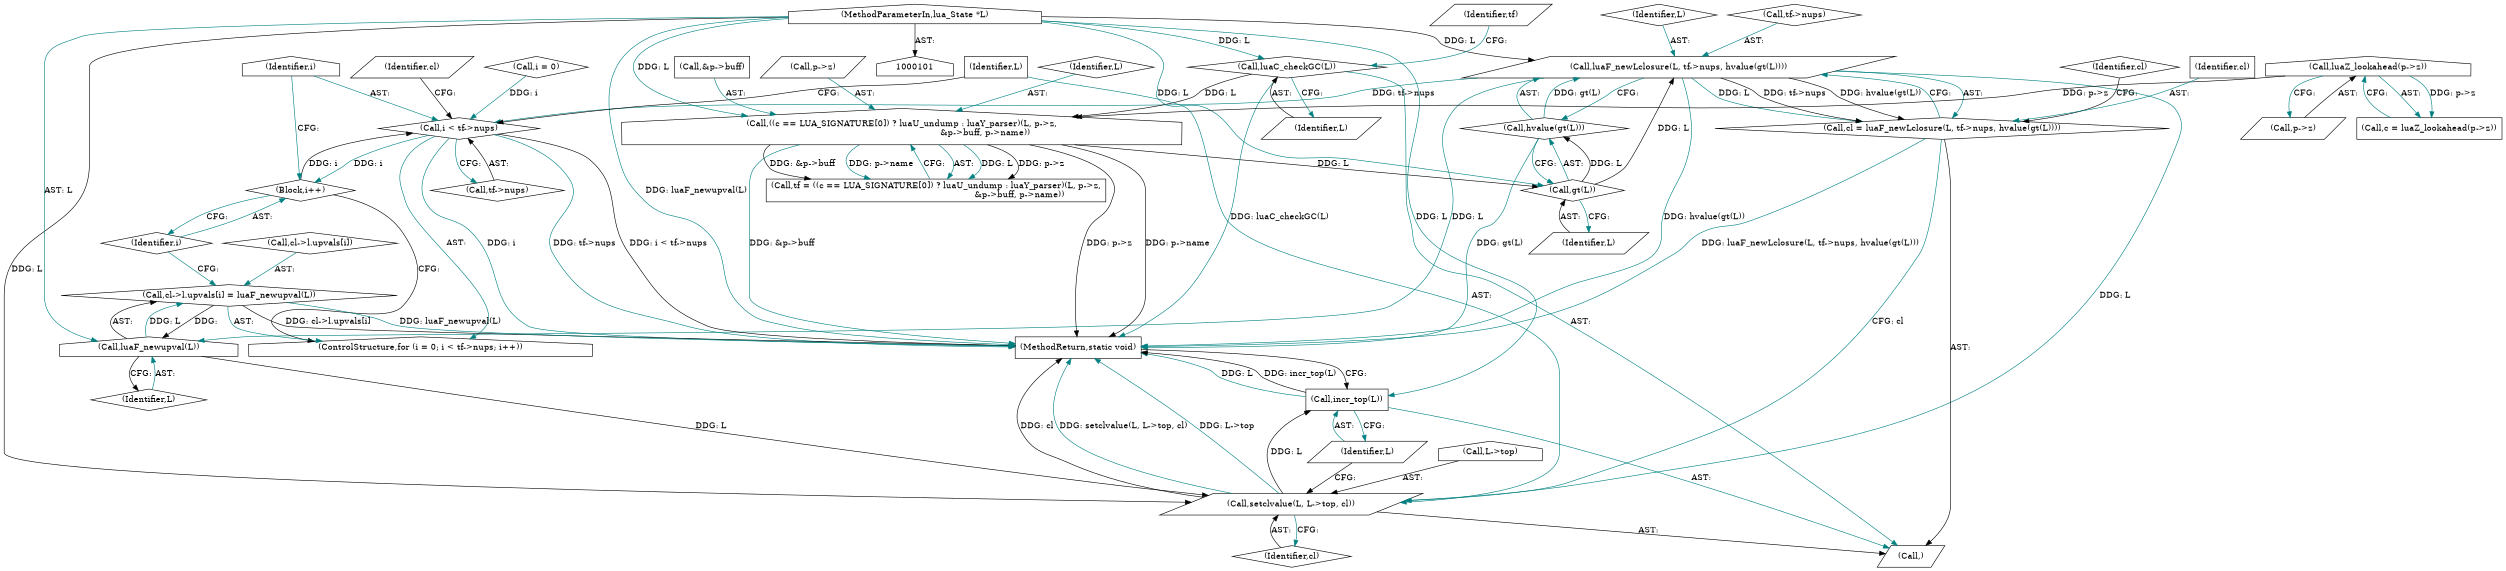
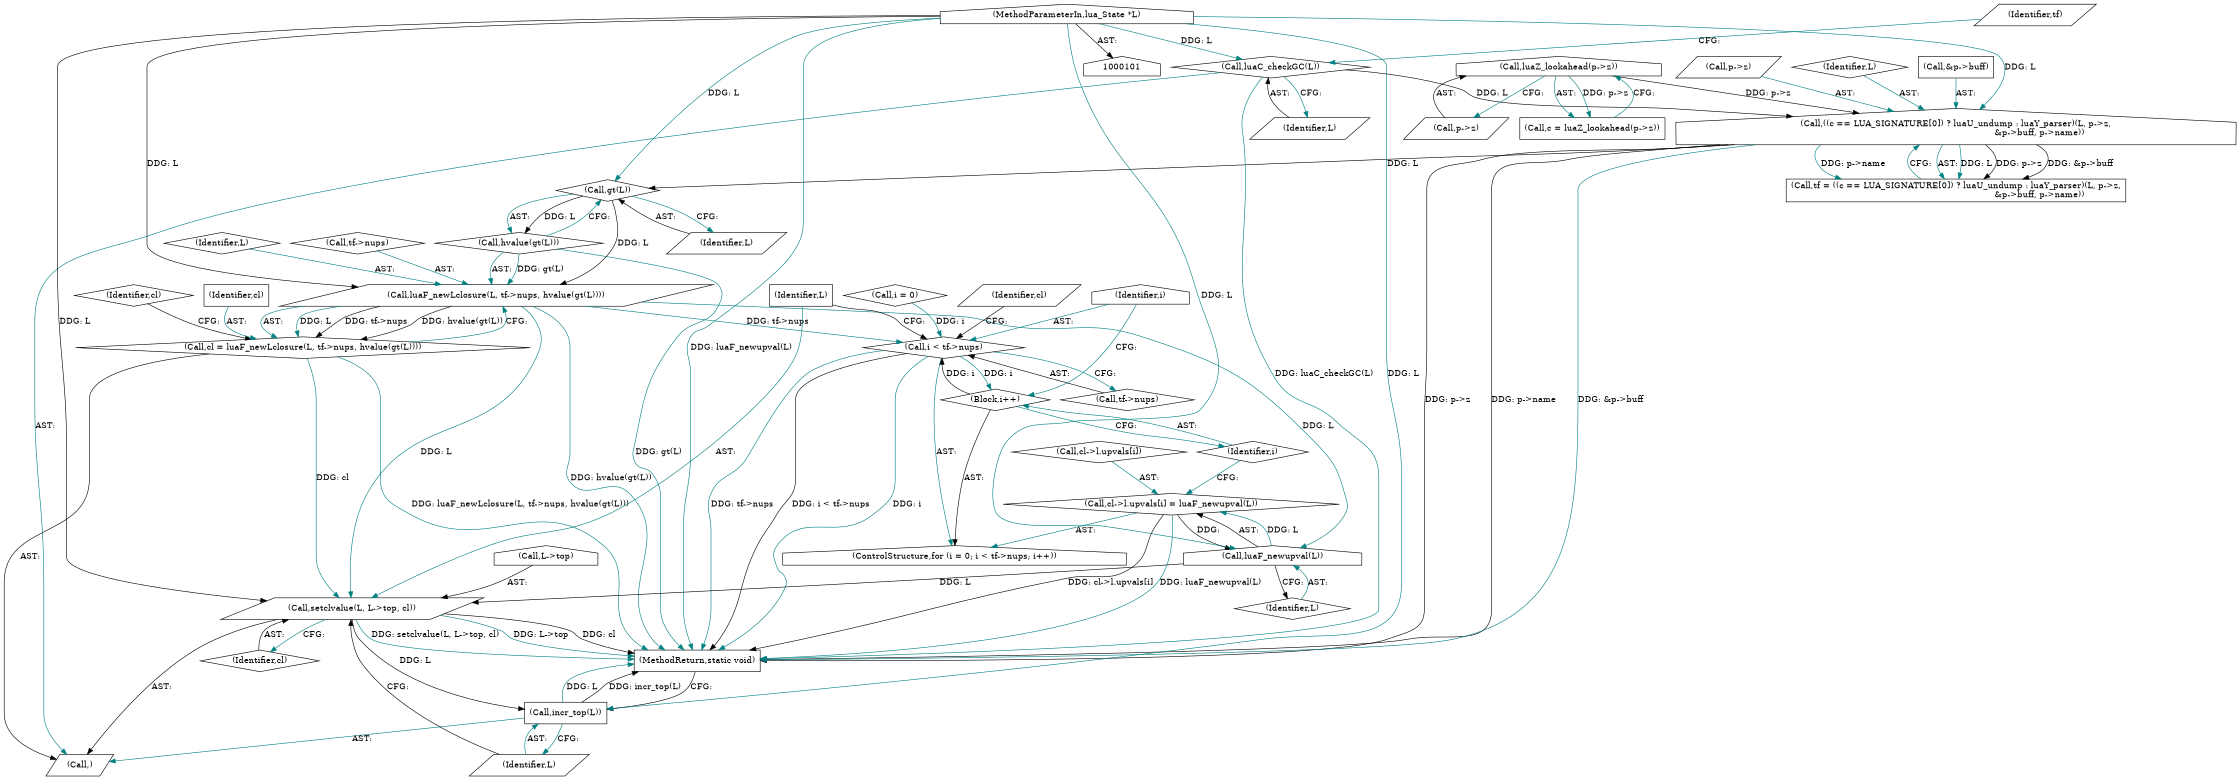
  digraph {
    node [shape=diamond]
    edge [color=teal]
    n1 [label="(Call,luaF_newLclosure(L, tf->nups, hvalue(gt(L))))" shape=parallelogram]
    n2 [label="(Call,hvalue(gt(L)))"]
    n3 [label="(Call,cl = luaF_newLclosure(L, tf->nups, hvalue(gt(L))))"]
    n4 [label="(Call,setclvalue(L, L->top, cl))" shape=parallelogram]
    n5 [label="(Call,i < tf->nups)"]
    n6 [label="(Call,luaF_newupval(L))" shape=house]
    n7 [label="(MethodReturn,static void)" shape=box]
    n8 [label="(Call,gt(L))"]
    n9 [label="(Call,)" shape=parallelogram]
    n10 [label="(Call,incr_top(L))" shape=box]
    n11 [label="(Identifier,cl)"]
    n12 [label="(Block,i++)"]
    n13 [label="(Call,tf->nups)"]
    n14 [label="(ControlStructure,for (i = 0; i < tf->nups; i++))" shape=house]
    n15 [label="(Call,cl->l.upvals[i] = luaF_newupval(L))"]
    n16 [label="(Identifier,L)"]
    n17 [label="(Identifier,L)" shape=parallelogram]
    n18 [label="(Call,((c == LUA_SIGNATURE[0]) ? luaU_undump : luaY_parser)(L, p->z,\n                                                              &p->buff, p->name))" shape=house]
    n19 [label="(Call,tf = ((c == LUA_SIGNATURE[0]) ? luaU_undump : luaY_parser)(L, p->z,\n                                                              &p->buff, p->name))" shape=box]
    n20 [label="(Call,luaC_checkGC(L))"]
    n21 [label="(Identifier,L)" shape=parallelogram]
    n22 [label="(MethodParameterIn,lua_State *L)" shape=house]
    1000101 [shape=house]
    n24 [label="(Identifier,L)" shape=parallelogram]
    n25 [label="(Call,luaZ_lookahead(p->z))" shape=house]
    n26 [label="(Call,c = luaZ_lookahead(p->z))" shape=box]
    n27 [label="(Call,p->z)" shape=parallelogram]
    n28 [label="(Identifier,i)"]
    n29 [label="(Identifier,tf)" shape=parallelogram]
    n30 [label="(Call,cl->l.upvals[i])"]
    n31 [label="(Call,p->z)" shape=parallelogram]
    n32 [label="(Identifier,cl)"]
    n33 [label="(Identifier,L)"]
    n34 [label="(Identifier,L)"]
    n35 [label="(Identifier,i)" shape=house]
    n36 [label="(Call,tf->nups)"]
    n37 [label="(Call,L->top)" shape=house]
    n38 [label="(Identifier,L)" shape=box]
    n39 [label="(Call,i = 0)"]
    n40 [label="(Call,&p->buff)" shape=box]
    n41 [label="(Identifier,cl)" shape=parallelogram]
    n42 [label="(Identifier,cl)" shape=box]
-   n1 -> n2 [label="CFG: "]
    n1 -> n3 [label="AST: "]
    n1 -> n3 [label="DDG: L"]
    n1 -> n3 [color=black label="DDG: tf->nups"]
    n1 -> n3 [color=black label="DDG: hvalue(gt(L))"]
    n1 -> n4 [label="DDG: L"]
    n1 -> n5 [label="DDG: tf->nups"]
    n1 -> n6 [label="DDG: L"]
    n1 -> n7 [label="DDG: hvalue(gt(L))"]
    n2 -> n1 [label="AST: "]
    n2 -> n1 [label="DDG: gt(L)"]
    n2 -> n7 [label="DDG: gt(L)"]
    n2 -> n8 [label="CFG: "]
    n3 -> n1 [label="CFG: "]
-   n3 -> n4 [label="CFG: cl"]
+   n3 -> n4 [label="DDG: cl"]
    n3 -> n7 [label="DDG: luaF_newLclosure(L, tf->nups, hvalue(gt(L)))"]
    n3 -> n9 [color=black label="AST: "]
    n4 -> n7 [label="DDG: setclvalue(L, L->top, cl)"]
    n4 -> n7 [label="DDG: L->top"]
    n4 -> n7 [color=black label="DDG: cl"]
    n4 -> n9 [color=black label="AST: "]
    n4 -> n10 [color=black label="DDG: L"]
    n4 -> n11 [label="CFG: "]
    n5 -> n7 [color=black label="DDG: i < tf->nups"]
    n5 -> n7 [label="DDG: i"]
    n5 -> n7 [label="DDG: tf->nups"]
    n5 -> n12 [label="DDG: i"]
    n5 -> n13 [label="CFG: "]
    n5 -> n14 [label="AST: "]
    n6 -> n4 [color=black label="DDG: L"]
    n6 -> n15 [color=black label="AST: "]
    n6 -> n15 [label="DDG: L"]
    n6 -> n16 [color=black label="CFG: "]
    n7 -> n10 [color=black label="CFG: "]
    n8 -> n1 [color=black label="DDG: L"]
    n8 -> n2 [label="AST: "]
    n8 -> n2 [color=black label="DDG: L"]
    n8 -> n17 [label="CFG: "]
    n10 -> n7 [label="DDG: L"]
    n10 -> n7 [color=black label="DDG: incr_top(L)"]
    n10 -> n9 [label="AST: "]
    n10 -> n24 [label="CFG: "]
    n11 -> n4 [color=black label="AST: "]
    n12 -> n5 [color=black label="DDG: i"]
-   n12 -> n14 [color=black label="CFG: "]
+   n12 -> n14 [color=black label="AST: "]
    n12 -> n28 [label="CFG: "]
    n13 -> n5 [color=black label="AST: "]
    n15 -> n6 [color=black label="DDG: "]
    n15 -> n7 [color=black label="DDG: cl->l.upvals[i]"]
    n15 -> n7 [label="DDG: luaF_newupval(L)"]
    n15 -> n14 [label="AST: "]
    n16 -> n6 [label="AST: "]
    n17 -> n8 [color=black label="AST: "]
    n18 -> n7 [color=black label="DDG: p->z"]
    n18 -> n7 [color=black label="DDG: p->name"]
    n18 -> n7 [label="DDG: &p->buff"]
    n18 -> n8 [color=black label="DDG: L"]
    n18 -> n19 [label="AST: "]
    n18 -> n19 [label="DDG: L"]
    n18 -> n19 [color=black label="DDG: p->z"]
    n18 -> n19 [color=black label="DDG: &p->buff"]
    n18 -> n19 [label="DDG: p->name"]
    n19 -> n18 [label="CFG: "]
    n20 -> n7 [label="DDG: luaC_checkGC(L)"]
    n20 -> n9 [label="AST: "]
    n20 -> n18 [color=black label="DDG: L"]
    n20 -> n21 [label="CFG: "]
    n21 -> n20 [color=black label="AST: "]
    n22 -> n1 [color=black label="DDG: L"]
    n22 -> n4 [color=black label="DDG: L"]
-   n22 -> n6 [label="AST: L"]
+   n22 -> n6 [label="DDG: L"]
    n22 -> n7 [label="DDG: luaF_newupval(L)"]
    n22 -> n8 [label="DDG: L"]
    n22 -> n10 [label="DDG: L"]
    n22 -> n18 [label="DDG: L"]
    n22 -> n20 [label="DDG: L"]
    n22 -> 1000101 [color=black label="AST: "]
    n24 -> n4 [color=black label="CFG: "]
    n24 -> n10 [label="AST: "]
    n25 -> n18 [color=black label="DDG: p->z"]
    n25 -> n26 [label="AST: "]
    n25 -> n26 [label="DDG: p->z"]
    n25 -> n27 [label="CFG: "]
    n26 -> n25 [label="CFG: "]
    n27 -> n25 [color=black label="AST: "]
    n28 -> n12 [label="AST: "]
    n28 -> n15 [label="CFG: "]
    n29 -> n20 [label="CFG: "]
    n30 -> n15 [label="AST: "]
    n31 -> n18 [label="AST: "]
    n32 -> n3 [color=black label="CFG: "]
    n33 -> n1 [label="AST: "]
    n34 -> n18 [label="AST: "]
    n35 -> n5 [label="AST: "]
    n35 -> n12 [label="CFG: "]
    n36 -> n1 [label="AST: "]
    n37 -> n4 [color=black label="AST: "]
    n38 -> n4 [label="AST: "]
    n38 -> n5 [color=black label="CFG: "]
    n39 -> n5 [label="DDG: i"]
    n40 -> n18 [label="AST: "]
    n41 -> n5 [color=black label="CFG: "]
    n42 -> n3 [label="AST: "]
  }
